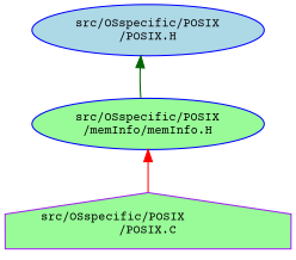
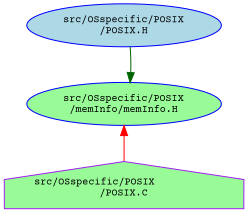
  digraph {
    fontname="Courier Prime"
    node [color=blue fillcolor=palegreen fontname="Courier Prime" fontsize=10 shape=ellipse style=filled]
    edge [dir=back fontname="Courier Prime" fontsize=10 labelfontname=FreeSans labelfontsize=10 style=solid]
    n1 [fillcolor=lightblue fontcolor=black height=0.2 label="src/OSspecific/POSIX\l/POSIX.H" width=0.4]
    n2 [height=0.2 label="src/OSspecific/POSIX\l/memInfo/memInfo.H" width=0.4]
    n3 [color=purple height=0.2 label="src/OSspecific/POSIX\l/POSIX.C" shape=house width=0.4]
-   n1 -> n2 [color=darkgreen]
+   n2 -> n1 [color=darkgreen]
    n2 -> n3 [color=red]
  }
